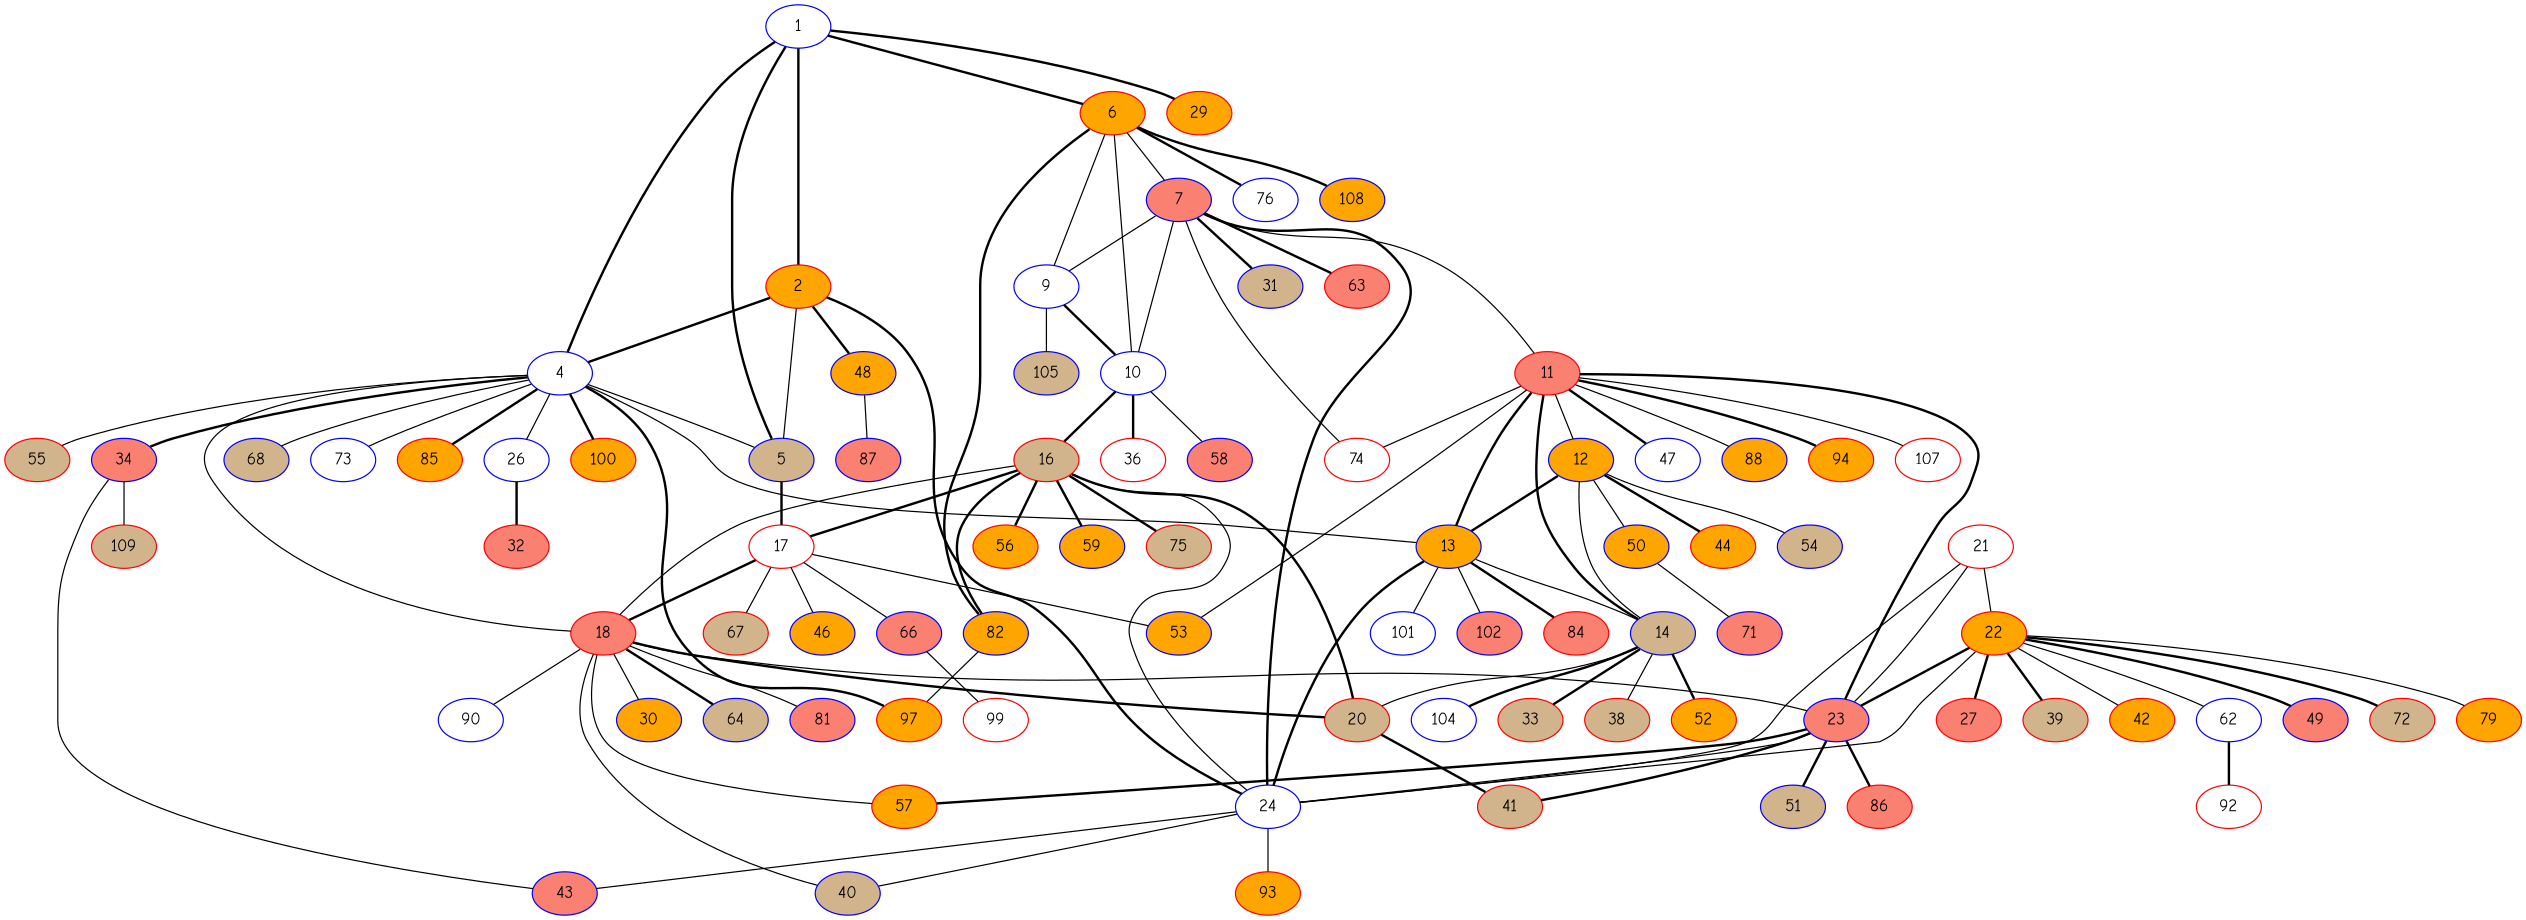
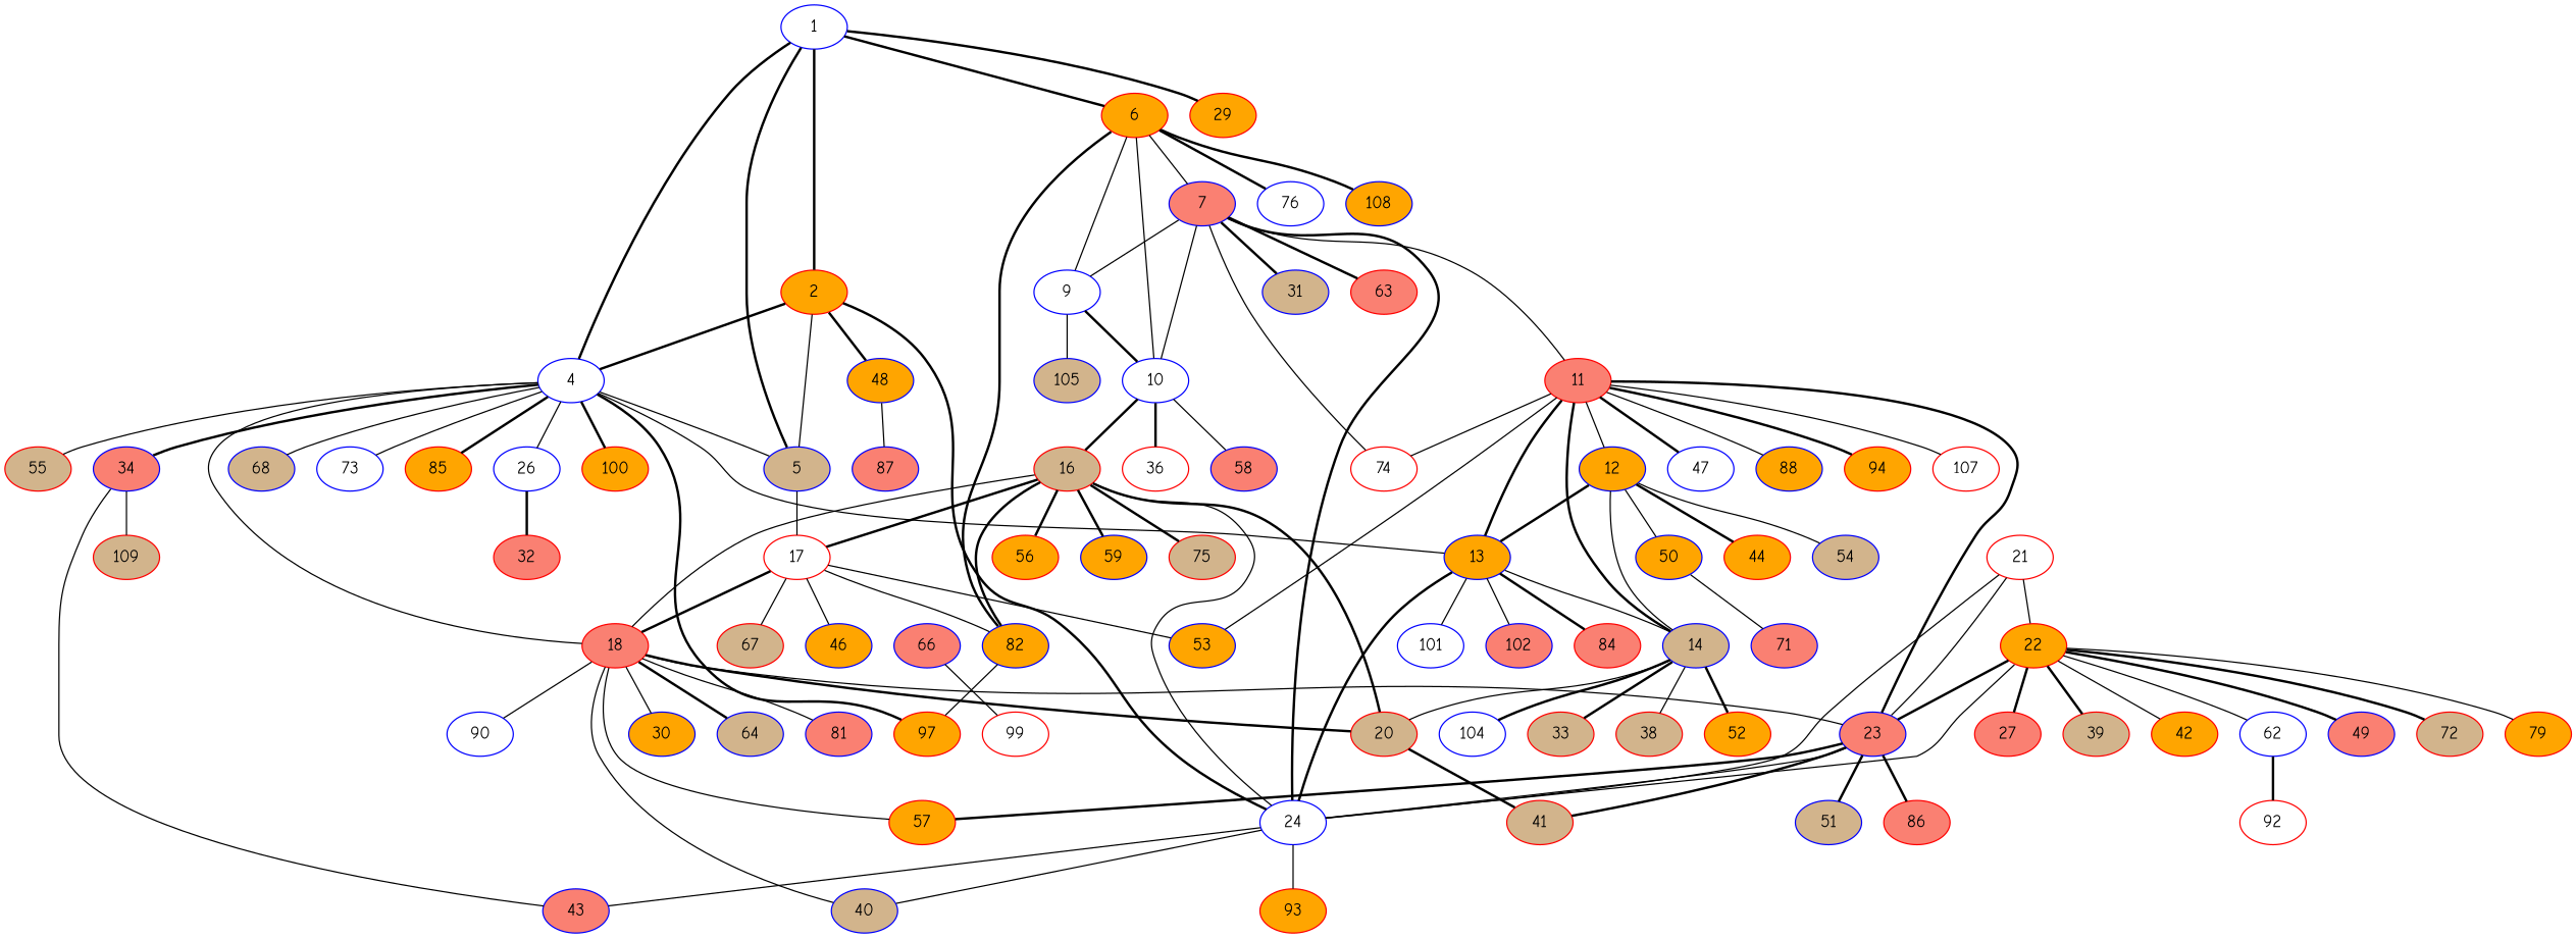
  graph {
    fontname="Comic Neue"
    node [color=blue fillcolor=orange fontname="Comic Neue" style=filled]
    edge [fontname="Comic Neue" style=solid]
    1 [fillcolor=white super="+35"]
    2 [color=red super="+3"]
    4 [fillcolor=white super="+96"]
    5 [fillcolor=tan super="+61"]
    6 [color=red super="+8"]
    29 [color=red]
    24 [fillcolor=white super="+45"]
    48
    13 [super="+80"]
    18 [color=red fillcolor=salmon super="+28"]
    26 [fillcolor=white]
    34 [fillcolor=salmon]
    55 [color=red fillcolor=tan]
    68 [fillcolor=tan]
    73 [fillcolor=white]
    85 [color=red]
    97 [color=red]
    100 [color=red]
    17 [color=red fillcolor=white super="+19"]
    7 [fillcolor=salmon super="+103"]
    9 [fillcolor=white]
    10 [fillcolor=white super="+69"]
    76 [fillcolor=white]
    82
    108
    40 [fillcolor=tan]
    43 [fillcolor=salmon]
    93 [color=red]
    87 [fillcolor=salmon]
    14 [fillcolor=tan super="+77"]
    84 [color=red fillcolor=salmon]
    101 [fillcolor=white]
    102 [fillcolor=salmon]
    23 [fillcolor=salmon super="+65"]
    20 [color=red fillcolor=tan super="+37"]
    30
    57 [color=red]
    64 [fillcolor=tan]
    81 [fillcolor=salmon]
    90 [fillcolor=white]
    32 [color=red fillcolor=salmon super="+95"]
    109 [color=red fillcolor=tan]
    53
    46
    66 [fillcolor=salmon super="+83"]
    67 [color=red fillcolor=tan]
    11 [color=red fillcolor=salmon super="+15"]
    31 [fillcolor=tan]
    63 [color=red fillcolor=salmon]
    74 [color=red fillcolor=white super="+106"]
    105 [fillcolor=tan]
    16 [color=red fillcolor=tan super="+70"]
    36 [color=red fillcolor=white]
    58 [fillcolor=salmon]
    12 [super="+98"]
    47 [fillcolor=white]
    88
    94 [color=red]
    107 [color=red fillcolor=white]
    56 [color=red]
    59
    75 [color=red fillcolor=tan]
    44 [color=red]
    50 [super="+91"]
    54 [fillcolor=tan]
    33 [color=red fillcolor=tan]
    38 [color=red fillcolor=tan]
    52 [color=red]
    104 [fillcolor=white]
    41 [color=red fillcolor=tan]
    51 [fillcolor=tan]
    86 [color=red fillcolor=salmon]
    71 [fillcolor=salmon]
    99 [color=red fillcolor=white]
    22 [color=red super="+25"]
    27 [color=red fillcolor=salmon]
    39 [color=red fillcolor=tan]
    42 [color=red]
    49 [fillcolor=salmon]
    62 [fillcolor=white super="+78"]
    72 [color=red fillcolor=tan]
    79 [color=red]
    21 [color=red fillcolor=white]
    92 [color=red fillcolor=white]
    1 -- 2 [style=bold weight=2]
    1 -- 4 [style=bold]
    1 -- 5 [style=bold]
    1 -- 6 [style=bold]
    1 -- 29 [style=bold]
    2 -- 4 [style=bold weight=2]
    2 -- 5 [weight=2]
    2 -- 24 [style=bold]
    2 -- 48 [style=bold]
    4 -- 5
    4 -- 13
    4 -- 18
    4 -- 26
    4 -- 34 [style=bold]
    4 -- 55
    4 -- 68
    4 -- 73
    4 -- 85 [style=bold]
    4 -- 97 [style=bold]
    4 -- 100 [style=bold]
-   5 -- 17 [style=bold]
+   5 -- 17
    6 -- 7 [weight=2]
    6 -- 9 [weight=2]
    6 -- 10 [weight=2]
    6 -- 76 [style=bold]
    6 -- 82 [style=bold]
    6 -- 108 [style=bold]
    24 -- 40
    24 -- 43
    24 -- 93
    48 -- 87
    13 -- 24 [style=bold]
    13 -- 14
    13 -- 84 [style=bold]
    13 -- 101
    13 -- 102
    18 -- 40
    18 -- 23
    18 -- 20 [style=bold]
    18 -- 30
    18 -- 57
    18 -- 64 [style=bold]
    18 -- 81
    18 -- 90
    26 -- 32 [style=bold]
    34 -- 43
    34 -- 109
    17 -- 18 [style=bold weight=2]
    17 -- 53
    17 -- 46
-   17 -- 66
+   17 -- 82
    17 -- 67
    7 -- 24 [style=bold]
    7 -- 9
    7 -- 10
    7 -- 11
    7 -- 31 [style=bold]
    7 -- 63 [style=bold]
    7 -- 74
    9 -- 10 [style=bold]
    9 -- 105
    10 -- 16 [style=bold]
    10 -- 36 [style=bold]
    10 -- 58
    82 -- 97
    14 -- 20
    14 -- 33 [style=bold]
    14 -- 38
    14 -- 52 [style=bold]
    14 -- 104 [style=bold]
    23 -- 24
    23 -- 57 [style=bold]
    23 -- 41 [style=bold]
    23 -- 51 [style=bold]
    23 -- 86 [style=bold]
    20 -- 41 [style=bold]
    66 -- 99
    11 -- 13 [style=bold weight=2]
    11 -- 14 [style=bold weight=2]
    11 -- 23 [style=bold]
    11 -- 53
    11 -- 74
    11 -- 12 [weight=2]
    11 -- 47 [style=bold]
    11 -- 88
    11 -- 94 [style=bold]
    11 -- 107
    16 -- 24
    16 -- 18
    16 -- 17 [style=bold weight=2]
    16 -- 82 [style=bold]
    16 -- 20 [style=bold]
    16 -- 56 [style=bold]
    16 -- 59 [style=bold]
    16 -- 75 [style=bold]
    12 -- 13 [style=bold]
    12 -- 14
    12 -- 44 [style=bold]
    12 -- 50
    12 -- 54
    50 -- 71
    22 -- 24 [weight=2]
    22 -- 23 [style=bold weight=2]
    22 -- 27 [style=bold]
    22 -- 39 [style=bold]
    22 -- 42
    22 -- 49 [style=bold]
    22 -- 62
    22 -- 72 [style=bold]
    22 -- 79
    62 -- 92 [style=bold]
    21 -- 24
    21 -- 23
    21 -- 22 [weight=2]
  }
